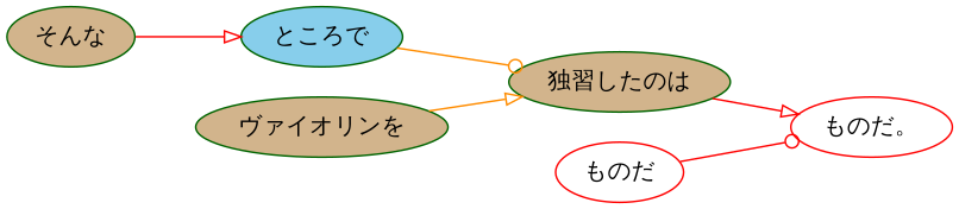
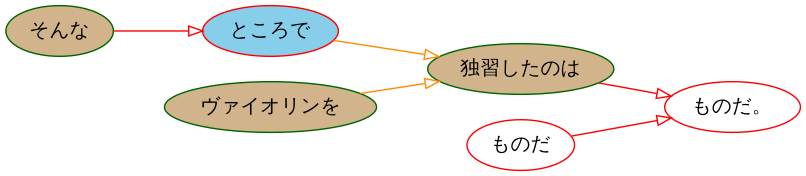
  digraph {
    rankdir=LR
    node [color=darkgreen fillcolor=tan style=filled]
    edge [arrowhead=onormal color=red]
    n1 [label="そんな"]
-   n2 [fillcolor=skyblue label="ところで"]
+   n2 [color=red fillcolor=skyblue label="ところで"]
    n3 [label="独習したのは"]
    n4 [color=red fillcolor=white label="ものだ。"]
    n5 [label="ヴァイオリンを"]
    n6 [color=red fillcolor=white label="ものだ"]
    n1 -> n2
-   n2 -> n3 [arrowhead=odot color=darkorange]
+   n2 -> n3 [color=darkorange]
    n3 -> n4
    n5 -> n3 [color=darkorange]
-   n6 -> n4 [arrowhead=odot]
+   n6 -> n4
  }
